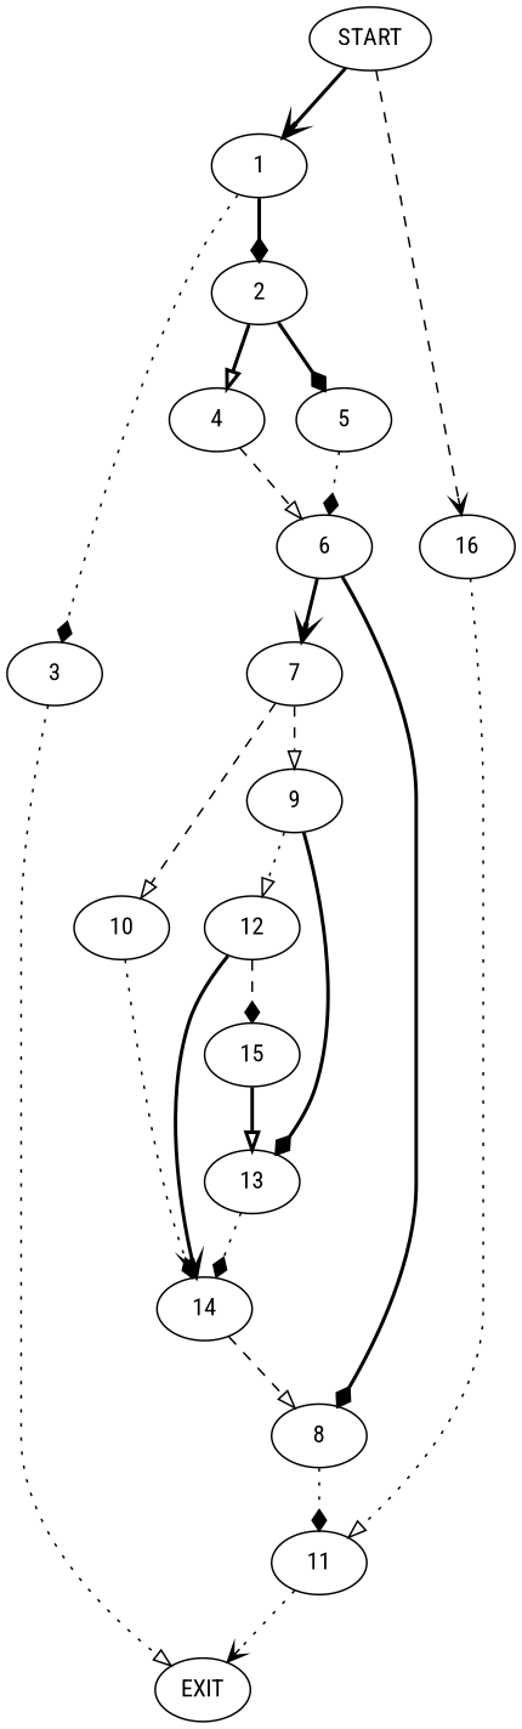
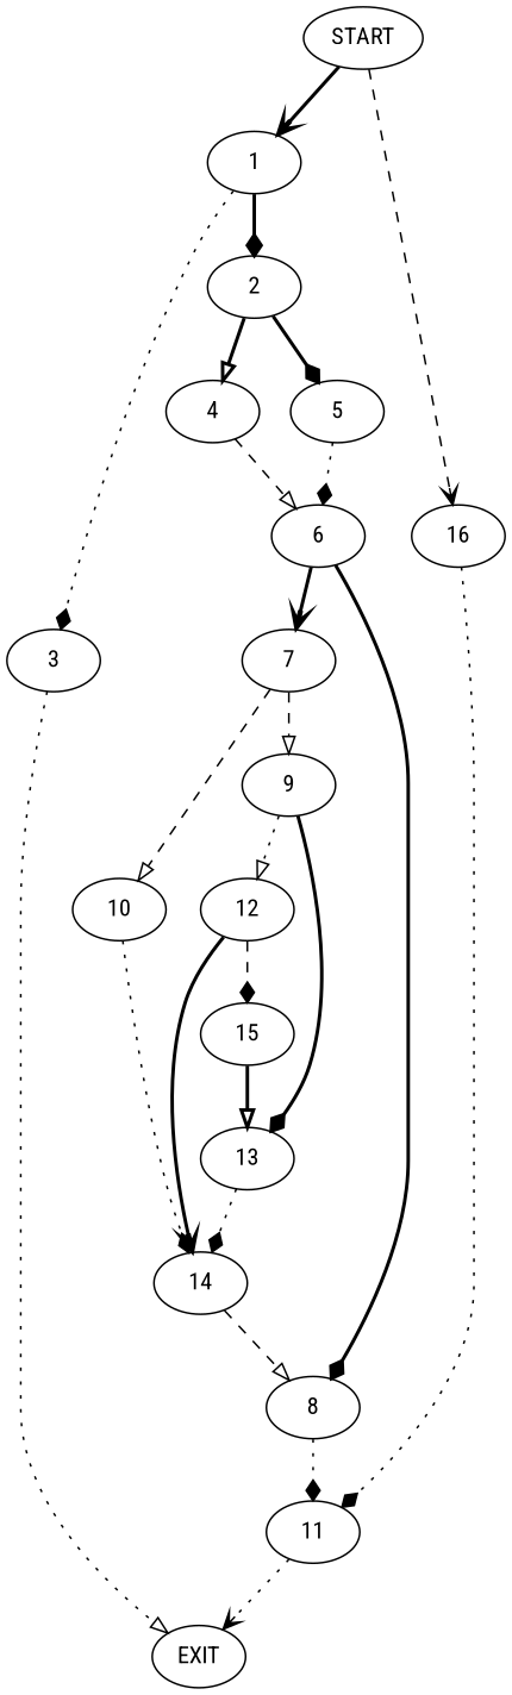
  digraph {
    fontname="Roboto Condensed"
    node [fontname="Roboto Condensed"]
    edge [arrowhead=diamond fontname="Roboto Condensed" style=bold]
    n1 [label=START]
    1
    16
    2
    3
    11
    n7 [label=EXIT]
    4
    5
    6
    7
    8
    9
    10
    12
    13
    14
    15
    n1 -> 1 [arrowhead=vee]
    n1 -> 16 [arrowhead=vee style=dashed]
    1 -> 2
    1 -> 3 [style=dotted]
-   16 -> 11 [arrowhead=onormal style=dotted]
+   16 -> 11 [style=dotted]
    2 -> 4 [arrowhead=onormal]
    2 -> 5
    3 -> n7 [arrowhead=onormal style=dotted]
    11 -> n7 [arrowhead=vee style=dotted]
    4 -> 6 [arrowhead=onormal style=dashed]
    5 -> 6 [style=dotted]
    6 -> 7 [arrowhead=vee]
    6 -> 8
    7 -> 9 [arrowhead=onormal style=dashed]
    7 -> 10 [arrowhead=onormal style=dashed]
    8 -> 11 [style=dotted]
    9 -> 12 [arrowhead=onormal style=dotted]
    9 -> 13
    10 -> 14 [style=dotted]
    12 -> 14 [arrowhead=vee]
    12 -> 15 [style=dashed]
    13 -> 14 [style=dotted]
    14 -> 8 [arrowhead=onormal style=dashed]
    15 -> 13 [arrowhead=onormal]
  }
